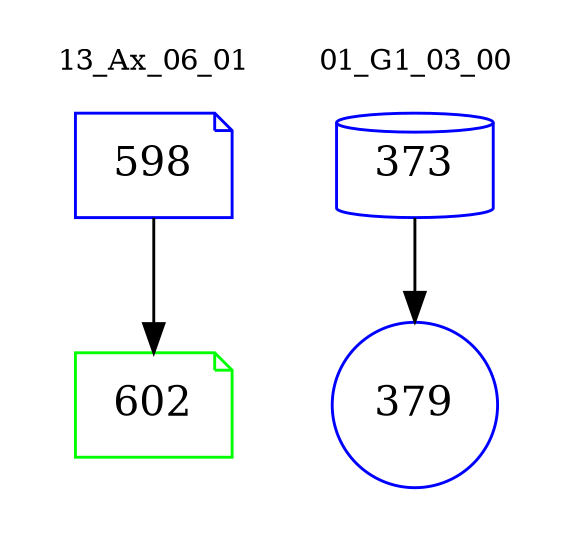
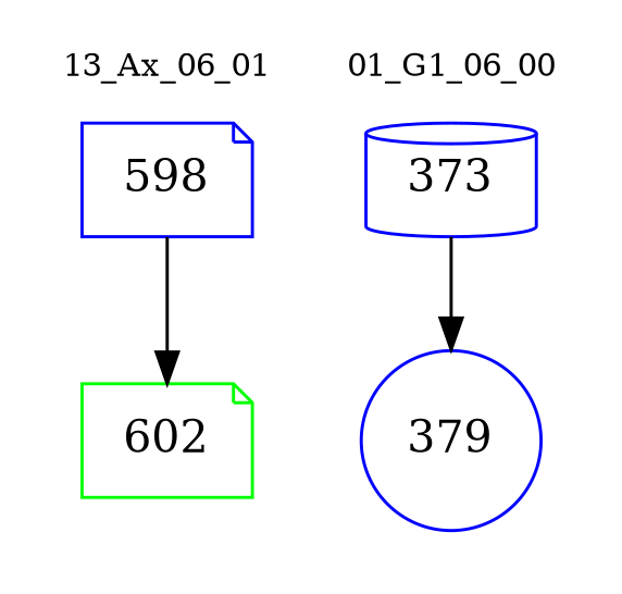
  digraph {
    node [color=blue shape=note]
    edge [color=black]
    n1 [label=598]
    n2 [color=green label=602]
    n3 [label=373 shape=cylinder]
    n4 [label=379 shape=circle]
    subgraph cluster_1 {
      color=white
      fontsize=10
      label="13_Ax_06_01"
      n1
      n2
    }
    subgraph cluster_2 {
      color=white
      fontsize=10
-     label="01_G1_03_00"
+     label="01_G1_06_00"
      n3
      n4
    }
    n1 -> n2
    n3 -> n4
  }
